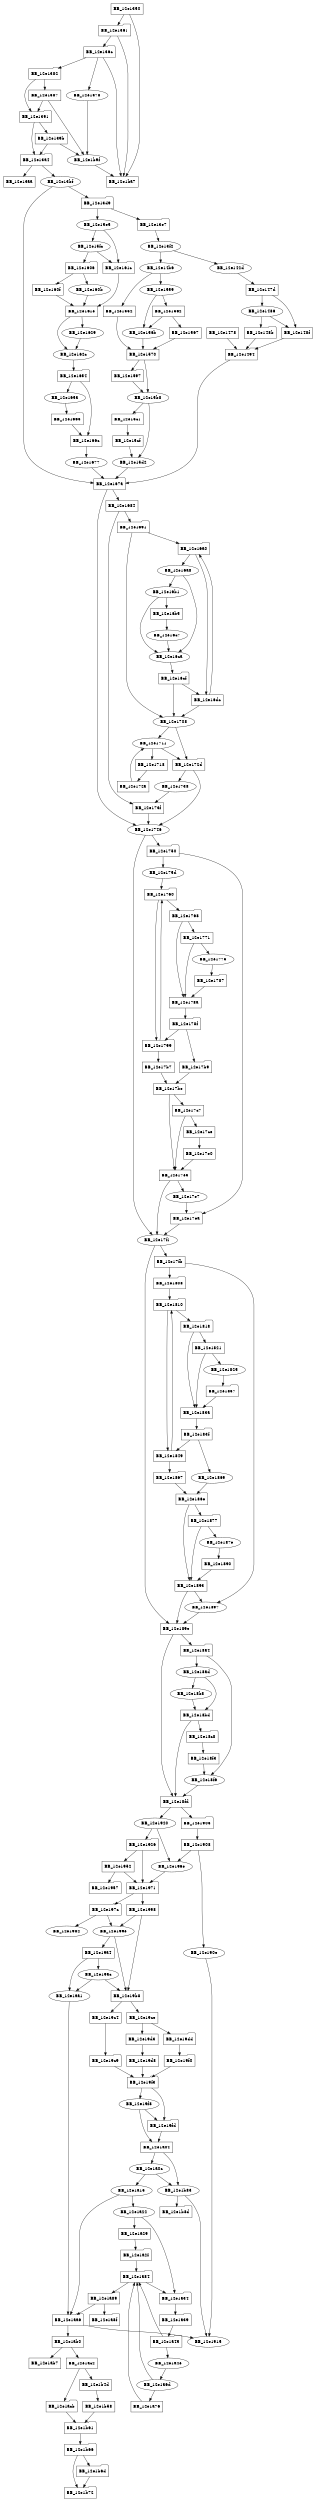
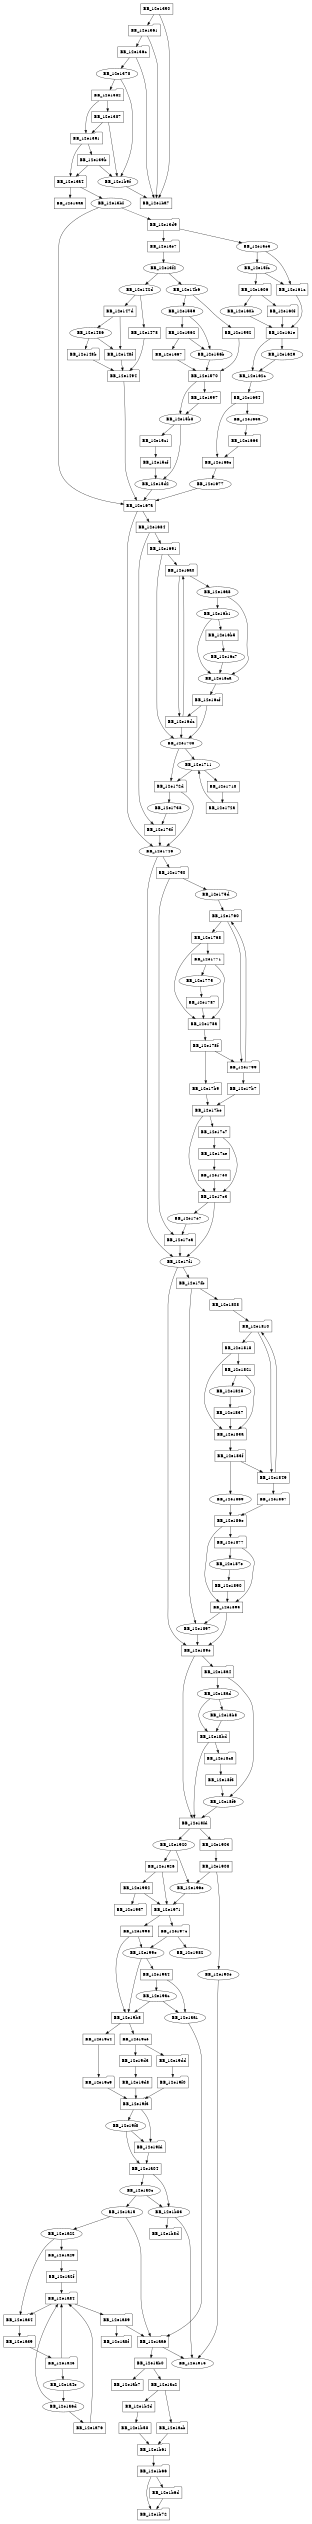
  digraph {
    node [shape=folder]
    BB_12e1350 [shape=box]
    BB_12e1361
    BB_12e1ba7 [shape=box]
    BB_12e136c
    BB_12e1378 [shape=ellipse]
    BB_12e1382
    BB_12e1b9f [shape=ellipse]
    BB_12e1387 [shape=box]
    BB_12e1391
    BB_12e139b [shape=box]
    BB_12e13a4
    BB_12e13aa [shape=box]
    BB_12e13bf [shape=ellipse]
    BB_12e13d9
    BB_12e167a
    BB_12e13e7
    BB_12e15e5 [shape=ellipse]
    BB_12e1684 [shape=box]
    BB_12e1746 [shape=ellipse]
    BB_12e13f2 [shape=ellipse]
    BB_12e15fc [shape=ellipse]
    BB_12e161c
    BB_12e1691
    BB_12e173f [shape=box]
    BB_12e1750
    BB_12e17f1 [shape=ellipse]
    BB_12e142d [shape=ellipse]
    BB_12e14b6 [shape=ellipse]
    BB_12e1606
    BB_12e161e [shape=box]
    BB_12e1478 [shape=box]
    BB_12e147d [shape=box]
    BB_12e1552 [shape=box]
    BB_12e1559 [shape=ellipse]
    BB_12e1494
    BB_12e1486 [shape=ellipse]
    BB_12e148f [shape=box]
    BB_12e1570 [shape=box]
    BB_12e1562 [shape=box]
    BB_12e156b [shape=ellipse]
    BB_12e148b
    BB_12e1597
    BB_12e15b8 [shape=ellipse]
    BB_12e1567 [shape=box]
    BB_12e15c1
    BB_12e15d2 [shape=ellipse]
    BB_12e15cf [shape=box]
    BB_12e160b [shape=ellipse]
    BB_12e160f
    BB_12e1629 [shape=ellipse]
    BB_12e162c [shape=ellipse]
    BB_12e1654
    BB_12e165a [shape=ellipse]
    BB_12e166c [shape=box]
    BB_12e1663
    BB_12e1677 [shape=ellipse]
    BB_12e16a0
    BB_12e1708 [shape=ellipse]
    BB_12e175d [shape=ellipse]
    BB_12e17ea
    BB_12e17fb [shape=box]
    BB_12e189e [shape=box]
    BB_12e16a8 [shape=ellipse]
    BB_12e16dc [shape=box]
    BB_12e1711 [shape=ellipse]
    BB_12e172d
    BB_12e16b1 [shape=ellipse]
    BB_12e16ca [shape=ellipse]
    BB_12e1718 [shape=box]
    BB_12e1738 [shape=ellipse]
    BB_12e16b5 [shape=box]
    BB_12e16cf
    BB_12e16c7 [shape=ellipse]
    BB_12e172a [shape=box]
    BB_12e1760
    BB_12e1808
    BB_12e1897 [shape=ellipse]
    BB_12e18a4
    BB_12e18fd
    BB_12e1768
    BB_12e1799
    BB_12e1771 [shape=box]
    BB_12e178a [shape=box]
    BB_12e17b7 [shape=box]
    BB_12e1775 [shape=ellipse]
    BB_12e178f
    BB_12e17be [shape=box]
    BB_12e1787
    BB_12e17b9
    BB_12e17c7 [shape=box]
    BB_12e17e3 [shape=box]
    BB_12e17ce [shape=box]
    BB_12e17e7 [shape=ellipse]
    BB_12e17e0 [shape=box]
    BB_12e1810
    BB_12e18ad [shape=ellipse]
    BB_12e18f6 [shape=ellipse]
    BB_12e1903
    BB_12e1920 [shape=ellipse]
    BB_12e1818
    BB_12e1849 [shape=box]
    BB_12e1821 [shape=box]
    BB_12e183a
    BB_12e1867
    BB_12e1825 [shape=ellipse]
    BB_12e183f
    BB_12e186e
    BB_12e1837
    BB_12e1869 [shape=ellipse]
    BB_12e1877
    BB_12e1893 [shape=box]
    BB_12e187e [shape=ellipse]
    BB_12e1890 [shape=box]
    BB_12e18b8 [shape=ellipse]
    BB_12e18bd [shape=box]
    BB_12e1908 [shape=box]
    BB_12e196e [shape=ellipse]
    BB_12e1926
    BB_12e18c8
    BB_12e18f3 [shape=box]
    BB_12e190e [shape=ellipse]
    BB_12e1971
    BB_12e1952 [shape=box]
    BB_12e1915 [shape=ellipse]
    BB_12e197c
    BB_12e1998 [shape=box]
    BB_12e1957
    BB_12e1982 [shape=ellipse]
    BB_12e199e [shape=ellipse]
    BB_12e19b8 [shape=box]
    BB_12e19a4 [shape=box]
    BB_12e19c4 [shape=box]
    BB_12e19ce [shape=box]
    BB_12e19ac [shape=ellipse]
    BB_12e1aa1 [shape=ellipse]
    BB_12e19c9
    BB_12e19d3 [shape=box]
    BB_12e19dd
    BB_12e1aa6
    BB_12e1ab0 [shape=box]
    BB_12e19f3
    BB_12e19d8 [shape=box]
    BB_12e19f0
    BB_12e19f8 [shape=ellipse]
    BB_12e19fd
    BB_12e1a04 [shape=box]
    BB_12e1a0c [shape=ellipse]
    BB_12e1b83 [shape=ellipse]
    BB_12e1a15 [shape=ellipse]
    BB_12e1b8d
    BB_12e1a22 [shape=ellipse]
    BB_12e1a29 [shape=box]
    BB_12e1a34
    BB_12e1a2f
    BB_12e1a39
    BB_12e1ab7 [shape=box]
    BB_12e1ac2 [shape=box]
    BB_12e1a84
    BB_12e1a89
    BB_12e1a45
    BB_12e1a8f
    BB_12e1a4e [shape=ellipse]
    BB_12e1a6d [shape=ellipse]
    BB_12e1a76 [shape=box]
    BB_12e1acb
    BB_12e1b4d [shape=box]
    BB_12e1b61
    BB_12e1b58 [shape=box]
    BB_12e1b66
    BB_12e1b6d
    BB_12e1b72
    BB_12e1350 -> BB_12e1361
    BB_12e1350 -> BB_12e1ba7
    BB_12e1361 -> BB_12e1ba7
    BB_12e1361 -> BB_12e136c
    BB_12e136c -> BB_12e1ba7
    BB_12e136c -> BB_12e1378
-   BB_12e136c -> BB_12e1382
+   BB_12e1378 -> BB_12e1382
    BB_12e1378 -> BB_12e1b9f
    BB_12e1382 -> BB_12e1387
    BB_12e1382 -> BB_12e1391
    BB_12e1b9f -> BB_12e1ba7
    BB_12e1387 -> BB_12e1b9f
    BB_12e1387 -> BB_12e1391
    BB_12e1391 -> BB_12e139b
    BB_12e1391 -> BB_12e13a4
    BB_12e139b -> BB_12e1b9f
    BB_12e139b -> BB_12e13a4
    BB_12e13a4 -> BB_12e13aa
    BB_12e13a4 -> BB_12e13bf
    BB_12e13bf -> BB_12e13d9
    BB_12e13bf -> BB_12e167a
    BB_12e13d9 -> BB_12e13e7
    BB_12e13d9 -> BB_12e15e5
    BB_12e167a -> BB_12e1684
    BB_12e167a -> BB_12e1746
    BB_12e13e7 -> BB_12e13f2
    BB_12e15e5 -> BB_12e15fc
    BB_12e15e5 -> BB_12e161c
    BB_12e1684 -> BB_12e1691
    BB_12e1684 -> BB_12e173f
    BB_12e1746 -> BB_12e1750
    BB_12e1746 -> BB_12e17f1
    BB_12e13f2 -> BB_12e142d
    BB_12e13f2 -> BB_12e14b6
    BB_12e15fc -> BB_12e161c
    BB_12e15fc -> BB_12e1606
    BB_12e161c -> BB_12e161e
    BB_12e1691 -> BB_12e16a0
    BB_12e1691 -> BB_12e1708
    BB_12e173f -> BB_12e1746
    BB_12e1750 -> BB_12e175d
    BB_12e1750 -> BB_12e17ea
    BB_12e17f1 -> BB_12e17fb
    BB_12e17f1 -> BB_12e189e
+   BB_12e142d -> BB_12e1478
    BB_12e142d -> BB_12e147d
    BB_12e14b6 -> BB_12e1552
    BB_12e14b6 -> BB_12e1559
    BB_12e1606 -> BB_12e160b
    BB_12e1606 -> BB_12e160f
    BB_12e161e -> BB_12e1629
    BB_12e161e -> BB_12e162c
    BB_12e1478 -> BB_12e1494
    BB_12e147d -> BB_12e1486
    BB_12e147d -> BB_12e148f
    BB_12e1552 -> BB_12e1570
    BB_12e1559 -> BB_12e1562
    BB_12e1559 -> BB_12e156b
    BB_12e1494 -> BB_12e167a
    BB_12e1486 -> BB_12e148f
    BB_12e1486 -> BB_12e148b
    BB_12e148f -> BB_12e1494
    BB_12e1570 -> BB_12e1597
    BB_12e1570 -> BB_12e15b8
    BB_12e1562 -> BB_12e156b
    BB_12e1562 -> BB_12e1567
    BB_12e156b -> BB_12e1570
    BB_12e148b -> BB_12e1494
    BB_12e1597 -> BB_12e15b8
    BB_12e15b8 -> BB_12e15c1
    BB_12e15b8 -> BB_12e15d2
    BB_12e1567 -> BB_12e1570
    BB_12e15c1 -> BB_12e15cf
    BB_12e15d2 -> BB_12e167a
    BB_12e15cf -> BB_12e15d2
    BB_12e160b -> BB_12e161e
    BB_12e160f -> BB_12e161e
    BB_12e1629 -> BB_12e162c
    BB_12e162c -> BB_12e1654
    BB_12e1654 -> BB_12e165a
    BB_12e1654 -> BB_12e166c
    BB_12e165a -> BB_12e1663
    BB_12e166c -> BB_12e1677
    BB_12e1663 -> BB_12e166c
    BB_12e1677 -> BB_12e167a
    BB_12e16a0 -> BB_12e16a8
    BB_12e16a0 -> BB_12e16dc
    BB_12e1708 -> BB_12e1711
    BB_12e1708 -> BB_12e172d
    BB_12e175d -> BB_12e1760
    BB_12e17ea -> BB_12e17f1
    BB_12e17fb -> BB_12e1808
    BB_12e17fb -> BB_12e1897
    BB_12e189e -> BB_12e18a4
    BB_12e189e -> BB_12e18fd
    BB_12e16a8 -> BB_12e16b1
    BB_12e16a8 -> BB_12e16ca
    BB_12e16dc -> BB_12e16a0
    BB_12e16dc -> BB_12e1708
    BB_12e1711 -> BB_12e172d
    BB_12e1711 -> BB_12e1718
    BB_12e172d -> BB_12e1746
    BB_12e172d -> BB_12e1738
    BB_12e16b1 -> BB_12e16ca
    BB_12e16b1 -> BB_12e16b5
    BB_12e16ca -> BB_12e16cf
    BB_12e1718 -> BB_12e172a
    BB_12e1738 -> BB_12e173f
    BB_12e16b5 -> BB_12e16c7
    BB_12e16cf -> BB_12e1708
    BB_12e16cf -> BB_12e16dc
    BB_12e16c7 -> BB_12e16ca
    BB_12e172a -> BB_12e1711
    BB_12e1760 -> BB_12e1768
    BB_12e1760 -> BB_12e1799
    BB_12e1808 -> BB_12e1810
    BB_12e1897 -> BB_12e189e
    BB_12e18a4 -> BB_12e18ad
    BB_12e18a4 -> BB_12e18f6
    BB_12e18fd -> BB_12e1903
    BB_12e18fd -> BB_12e1920
    BB_12e1768 -> BB_12e1771
    BB_12e1768 -> BB_12e178a
    BB_12e1799 -> BB_12e1760
    BB_12e1799 -> BB_12e17b7
    BB_12e1771 -> BB_12e178a
    BB_12e1771 -> BB_12e1775
    BB_12e178a -> BB_12e178f
    BB_12e17b7 -> BB_12e17be
    BB_12e1775 -> BB_12e1787
    BB_12e178f -> BB_12e1799
    BB_12e178f -> BB_12e17b9
    BB_12e17be -> BB_12e17c7
    BB_12e17be -> BB_12e17e3
    BB_12e1787 -> BB_12e178a
    BB_12e17b9 -> BB_12e17be
    BB_12e17c7 -> BB_12e17e3
    BB_12e17c7 -> BB_12e17ce
    BB_12e17e3 -> BB_12e17f1
    BB_12e17e3 -> BB_12e17e7
    BB_12e17ce -> BB_12e17e0
    BB_12e17e7 -> BB_12e17ea
    BB_12e17e0 -> BB_12e17e3
    BB_12e1810 -> BB_12e1818
    BB_12e1810 -> BB_12e1849
    BB_12e18ad -> BB_12e18b8
    BB_12e18ad -> BB_12e18bd
    BB_12e18f6 -> BB_12e18fd
    BB_12e1903 -> BB_12e1908
    BB_12e1920 -> BB_12e196e
    BB_12e1920 -> BB_12e1926
    BB_12e1818 -> BB_12e1821
    BB_12e1818 -> BB_12e183a
    BB_12e1849 -> BB_12e1810
    BB_12e1849 -> BB_12e1867
    BB_12e1821 -> BB_12e183a
    BB_12e1821 -> BB_12e1825
    BB_12e183a -> BB_12e183f
    BB_12e1867 -> BB_12e186e
    BB_12e1825 -> BB_12e1837
    BB_12e183f -> BB_12e1849
    BB_12e183f -> BB_12e1869
    BB_12e186e -> BB_12e1877
    BB_12e186e -> BB_12e1893
    BB_12e1837 -> BB_12e183a
    BB_12e1869 -> BB_12e186e
    BB_12e1877 -> BB_12e1893
    BB_12e1877 -> BB_12e187e
    BB_12e1893 -> BB_12e189e
    BB_12e1893 -> BB_12e1897
    BB_12e187e -> BB_12e1890
    BB_12e1890 -> BB_12e1893
    BB_12e18b8 -> BB_12e18bd
    BB_12e18bd -> BB_12e18fd
    BB_12e18bd -> BB_12e18c8
    BB_12e1908 -> BB_12e196e
    BB_12e1908 -> BB_12e190e
    BB_12e196e -> BB_12e1971
    BB_12e1926 -> BB_12e1971
    BB_12e1926 -> BB_12e1952
    BB_12e18c8 -> BB_12e18f3
    BB_12e18f3 -> BB_12e18f6
    BB_12e190e -> BB_12e1915
    BB_12e1971 -> BB_12e197c
    BB_12e1971 -> BB_12e1998
    BB_12e1952 -> BB_12e1971
    BB_12e1952 -> BB_12e1957
    BB_12e197c -> BB_12e1982
    BB_12e197c -> BB_12e199e
    BB_12e1998 -> BB_12e199e
    BB_12e1998 -> BB_12e19b8
    BB_12e199e -> BB_12e19b8
    BB_12e199e -> BB_12e19a4
    BB_12e19b8 -> BB_12e19c4
    BB_12e19b8 -> BB_12e19ce
    BB_12e19a4 -> BB_12e19ac
    BB_12e19a4 -> BB_12e1aa1
    BB_12e19c4 -> BB_12e19c9
    BB_12e19ce -> BB_12e19d3
    BB_12e19ce -> BB_12e19dd
    BB_12e19ac -> BB_12e19b8
    BB_12e19ac -> BB_12e1aa1
    BB_12e1aa1 -> BB_12e1aa6
    BB_12e19c9 -> BB_12e19f3
    BB_12e19d3 -> BB_12e19d8
    BB_12e19dd -> BB_12e19f0
    BB_12e1aa6 -> BB_12e1915
    BB_12e1aa6 -> BB_12e1ab0
    BB_12e1ab0 -> BB_12e1ab7
    BB_12e1ab0 -> BB_12e1ac2
    BB_12e19f3 -> BB_12e19f8
    BB_12e19f3 -> BB_12e19fd
    BB_12e19d8 -> BB_12e19f3
    BB_12e19f0 -> BB_12e19f3
    BB_12e19f8 -> BB_12e19fd
    BB_12e19f8 -> BB_12e1a04
    BB_12e19fd -> BB_12e1a04
    BB_12e1a04 -> BB_12e1a0c
    BB_12e1a04 -> BB_12e1b83
    BB_12e1a0c -> BB_12e1b83
    BB_12e1a0c -> BB_12e1a15
    BB_12e1b83 -> BB_12e1915
    BB_12e1b83 -> BB_12e1b8d
    BB_12e1a15 -> BB_12e1aa6
    BB_12e1a15 -> BB_12e1a22
    BB_12e1a22 -> BB_12e1a29
    BB_12e1a22 -> BB_12e1a34
    BB_12e1a29 -> BB_12e1a2f
    BB_12e1a34 -> BB_12e1a39
    BB_12e1a2f -> BB_12e1a84
    BB_12e1a39 -> BB_12e1a45
    BB_12e1ac2 -> BB_12e1acb
    BB_12e1ac2 -> BB_12e1b4d
    BB_12e1a84 -> BB_12e1a34
    BB_12e1a84 -> BB_12e1a89
    BB_12e1a89 -> BB_12e1aa6
    BB_12e1a89 -> BB_12e1a8f
    BB_12e1a45 -> BB_12e1a84
    BB_12e1a45 -> BB_12e1a4e
    BB_12e1a4e -> BB_12e1a6d
    BB_12e1a6d -> BB_12e1a84
    BB_12e1a6d -> BB_12e1a76
    BB_12e1a76 -> BB_12e1a84
    BB_12e1acb -> BB_12e1b61
    BB_12e1b4d -> BB_12e1b58
    BB_12e1b61 -> BB_12e1b66
    BB_12e1b58 -> BB_12e1b61
    BB_12e1b66 -> BB_12e1b6d
    BB_12e1b66 -> BB_12e1b72
    BB_12e1b6d -> BB_12e1b72
  }
